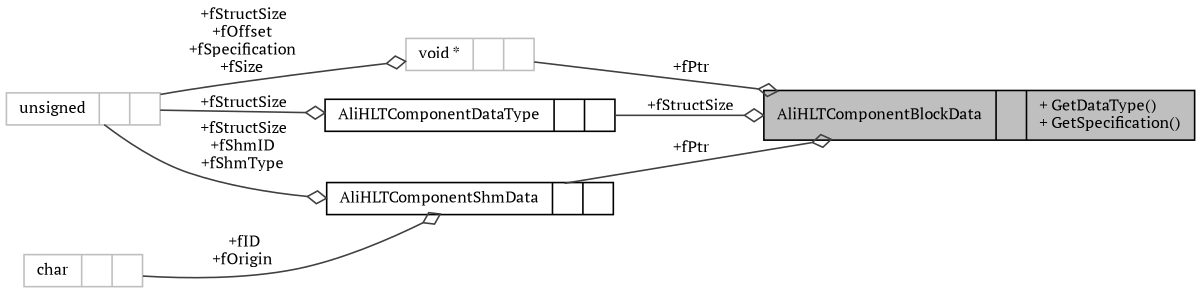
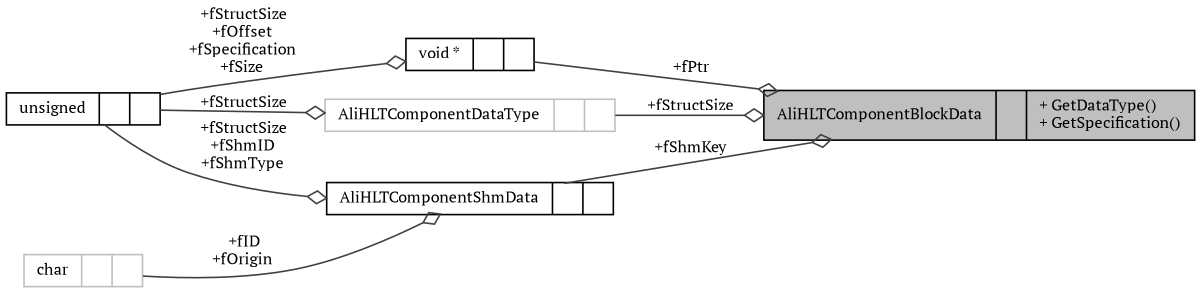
  digraph {
    fontname="PT Serif"
    rankdir=LR
    node [color=black fontname="PT Serif" fontsize=10 shape=record]
    edge [arrowhead=odiamond color=grey25 fontname="PT Serif" fontsize=10 labelfontname=Helvetica labelfontsize=10 style=solid]
    n1 [fillcolor=grey75 fontcolor=black height=0.2 label="{AliHLTComponentBlockData\n||+ GetDataType()\l+ GetSpecification()\l}" style=filled width=0.4]
-   n2 [height=0.2 label="{AliHLTComponentDataType\n||}" width=0.4]
+   n2 [color=grey75 height=0.2 label="{AliHLTComponentDataType\n||}" width=0.4]
    n3 [color=grey75 height=0.2 label="{char\n||}" width=0.4]
    n4 [height=0.2 label="{AliHLTComponentShmData\n||}" width=0.4]
-   n5 [color=grey75 height=0.2 label="{unsigned\n||}" width=0.4]
-   n6 [color=grey75 height=0.2 label="{void *\n||}" width=0.4]
+   n5 [height=0.2 label="{unsigned\n||}" width=0.4]
+   n6 [height=0.2 label="{void *\n||}" width=0.4]
    n2 -> n1 [label=" +fStructSize"]
    n3 -> n4 [label=" +fID\n+fOrigin"]
-   n4 -> n1 [label=" +fPtr"]
+   n4 -> n1 [label=" +fShmKey"]
    n5 -> n2 [label=" +fStructSize"]
    n5 -> n4 [label=" +fStructSize\n+fShmID\n+fShmType"]
    n5 -> n6 [label=" +fStructSize\n+fOffset\n+fSpecification\n+fSize"]
    n6 -> n1 [label=" +fPtr"]
  }
